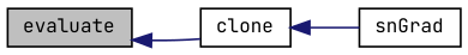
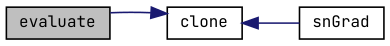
  digraph {
    fontname="JetBrains Mono"
    rankdir=LR
    node [color=black fontname="JetBrains Mono" fontsize=10 shape=record]
    edge [color=midnightblue dir=back fontname="JetBrains Mono" fontsize=10 labelfontname=Helvetica labelfontsize=10 style=solid]
    n1 [fillcolor=grey75 fontcolor=black height=0.2 label=evaluate style=filled width=0.4]
    n2 [height=0.2 label=clone width=0.4]
    n3 [height=0.2 label=snGrad width=0.4]
-   n1 -> n2
+   n2 -> n1
    n2 -> n3
  }
